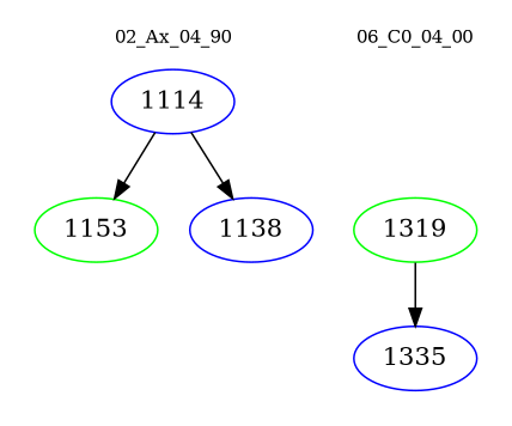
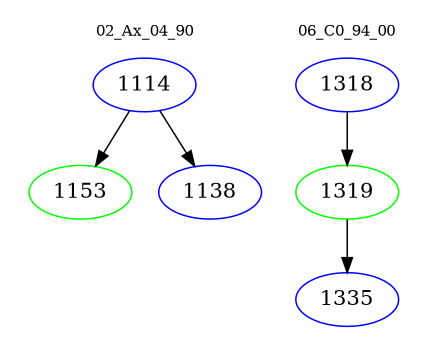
  digraph {
    node [color=blue]
    edge [color=black]
    n1 [label=1114]
    n2 [color=green label=1153]
    n3 [label=1138]
+   n4 [label=1318]
    n5 [color=green label=1319]
    n6 [label=1335]
    subgraph cluster_1 {
      color=white
      fontsize=10
      label="02_Ax_04_90"
      n1
      n2
      n3
    }
    subgraph cluster_2 {
      color=white
      fontsize=10
-     label="06_C0_04_00"
+     label="06_C0_94_00"
+     n4
      n5
      n6
    }
    n1 -> n2
    n1 -> n3
+   n4 -> n5
    n5 -> n6
  }
